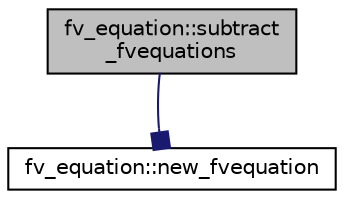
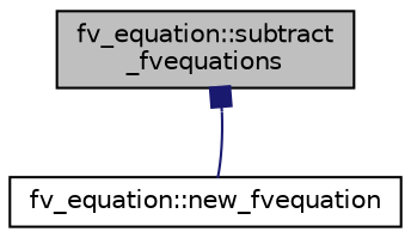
  digraph {
    rankdir=TB
    node [color=black fontname=Helvetica fontsize=10 shape=record style=filled]
    n1 [fillcolor=grey75 fontcolor=black height=0.2 label="fv_equation::subtract\l_fvequations" width=0.4]
    n2 [fillcolor=white height=0.2 label="fv_equation::new_fvequation" width=0.4]
-   n1 -> n2 [color=midnightblue fontname=Helvetica fontsize=10 labelfontname=Helvetica labelfontsize=10 style=solid arrowhead=box]
+   n2 -> n1 [color=midnightblue fontname=Helvetica fontsize=10 labelfontname=Helvetica labelfontsize=10 style=solid arrowhead=box]
  }
